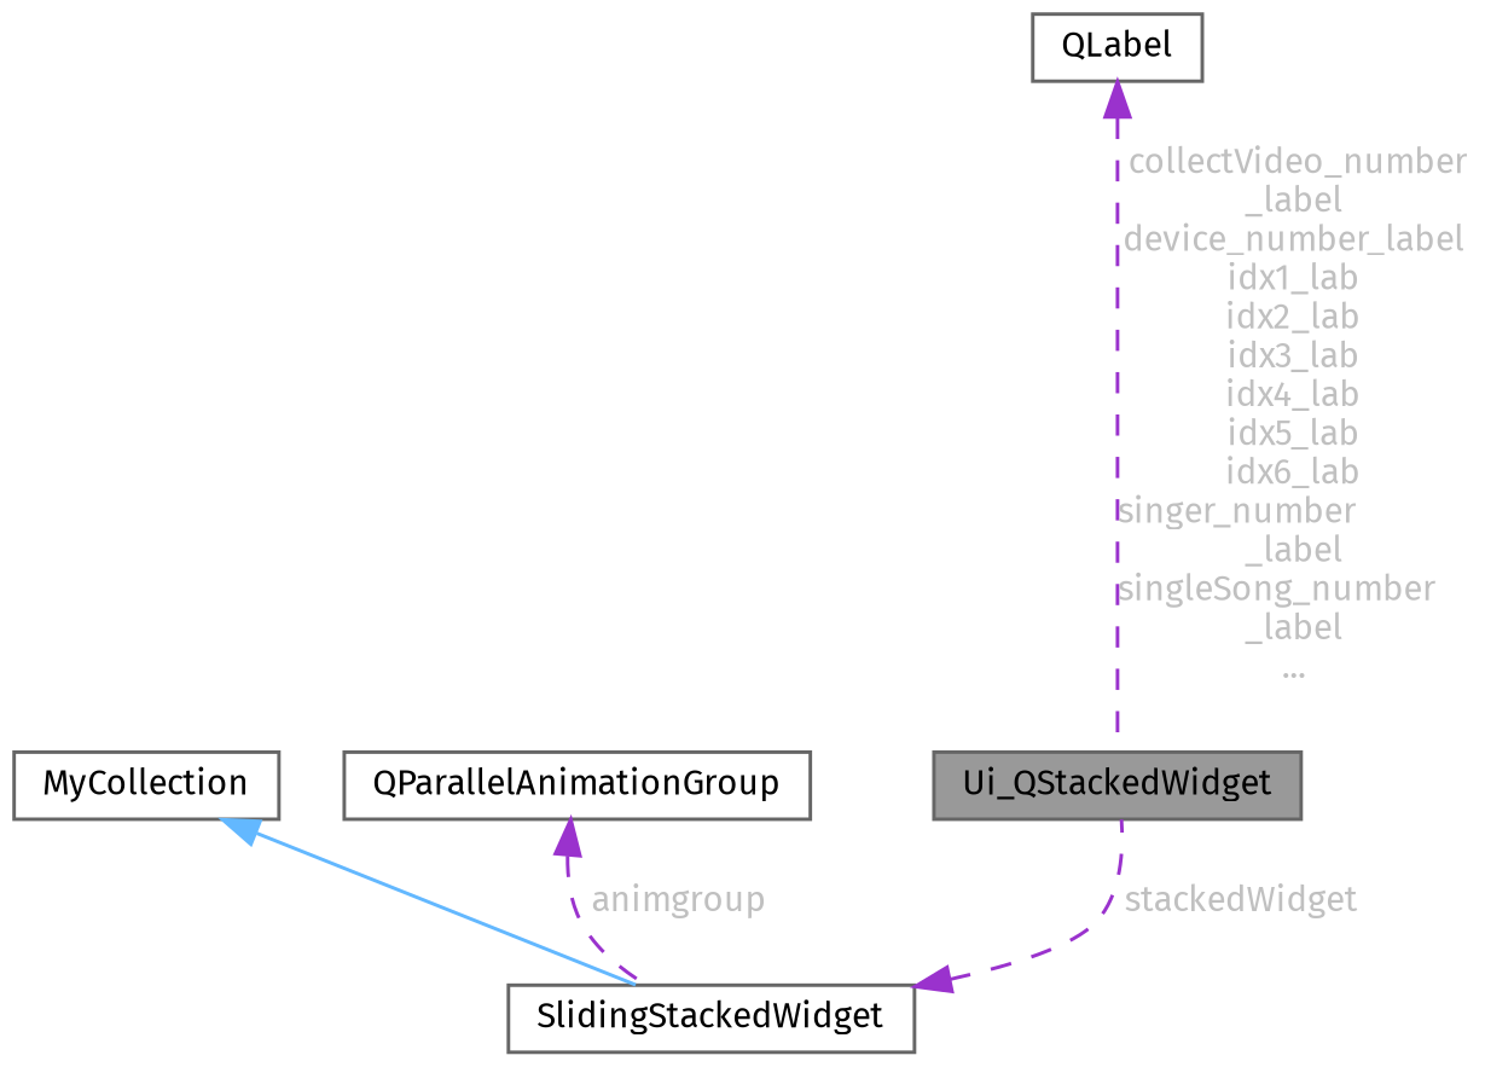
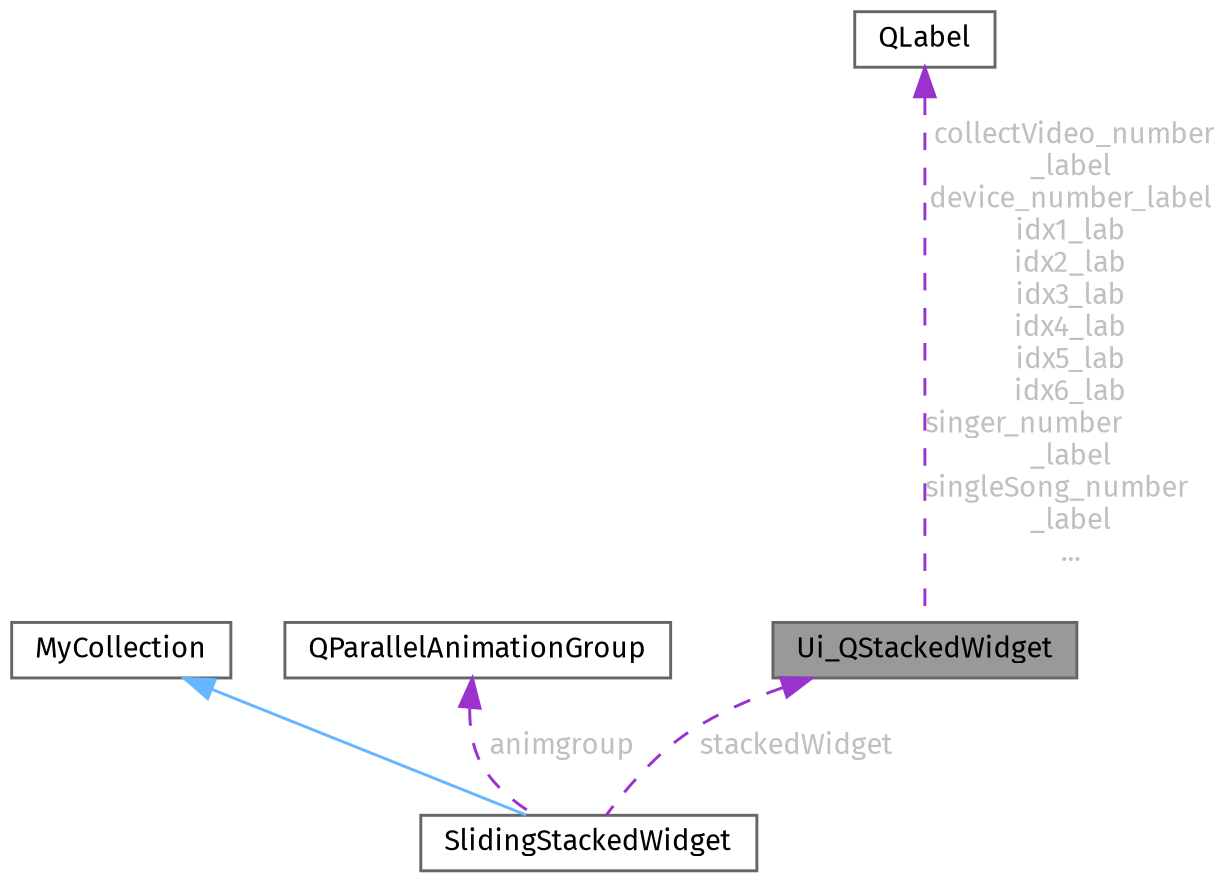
  digraph {
    fontname="Fira Sans"
    node [color=gray40 fillcolor=white fontname="Fira Sans" fontsize=10 shape=box style=filled]
    edge [color=darkorchid3 dir=back fontcolor=grey fontname="Fira Sans" fontsize=10 labelfontname=Helvetica labelfontsize=10 style=dashed]
    n1 [fillcolor=grey60 fontcolor=black height=0.2 label=Ui_QStackedWidget width=0.4]
    n2 [height=0.2 label=QLabel width=0.4]
    n3 [height=0.2 label=SlidingStackedWidget width=0.4]
    n4 [height=0.2 label=MyCollection width=0.4]
    n5 [height=0.2 label=QParallelAnimationGroup width=0.4]
    n2 -> n1 [label=" collectVideo_number\l_label\ndevice_number_label\nidx1_lab\nidx2_lab\nidx3_lab\nidx4_lab\nidx5_lab\nidx6_lab\nsinger_number\l_label\nsingleSong_number\l_label\n..."]
-   n3 -> n1 [label=" stackedWidget"]
+   n1 -> n3 [label=" stackedWidget"]
    n4 -> n3 [color=steelblue1 style=solid fontcolor=""]
    n5 -> n3 [label=" animgroup"]
  }
